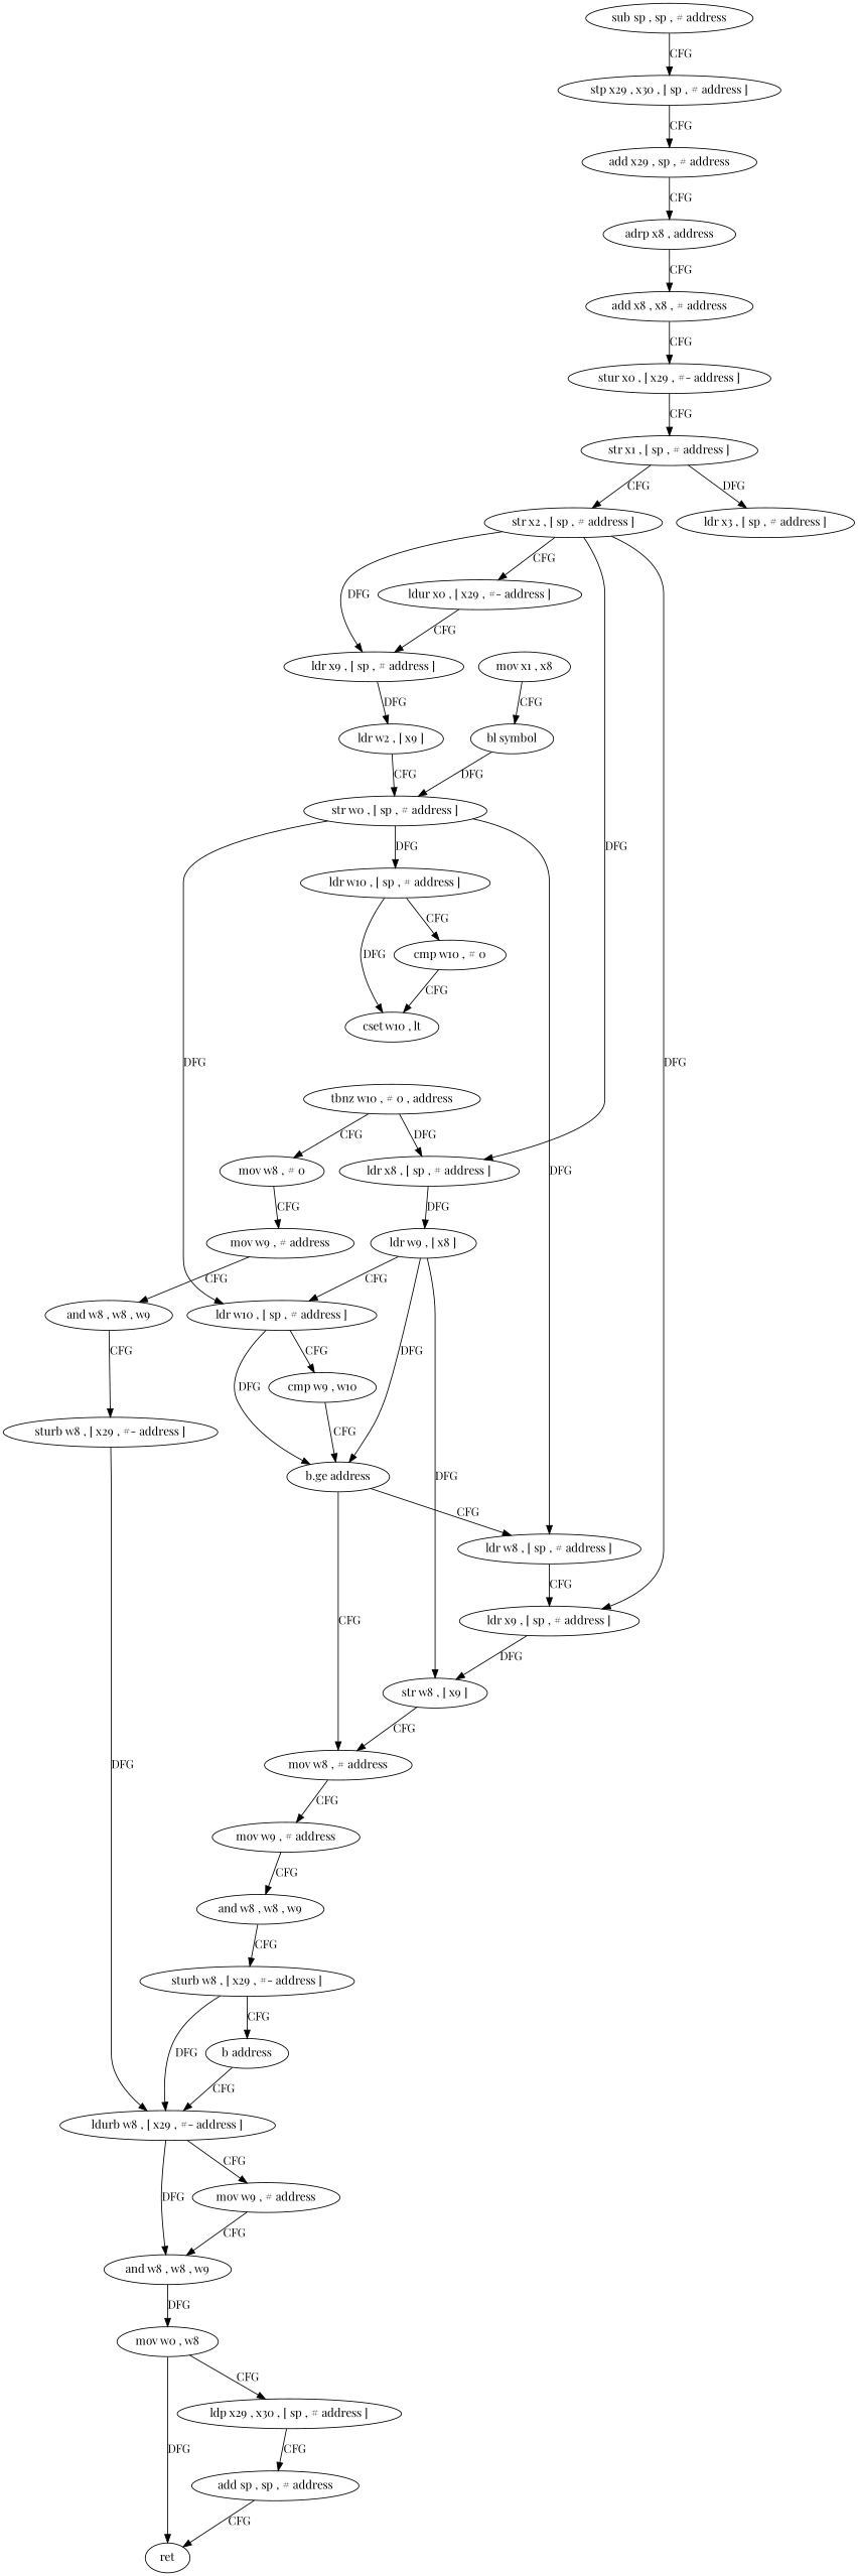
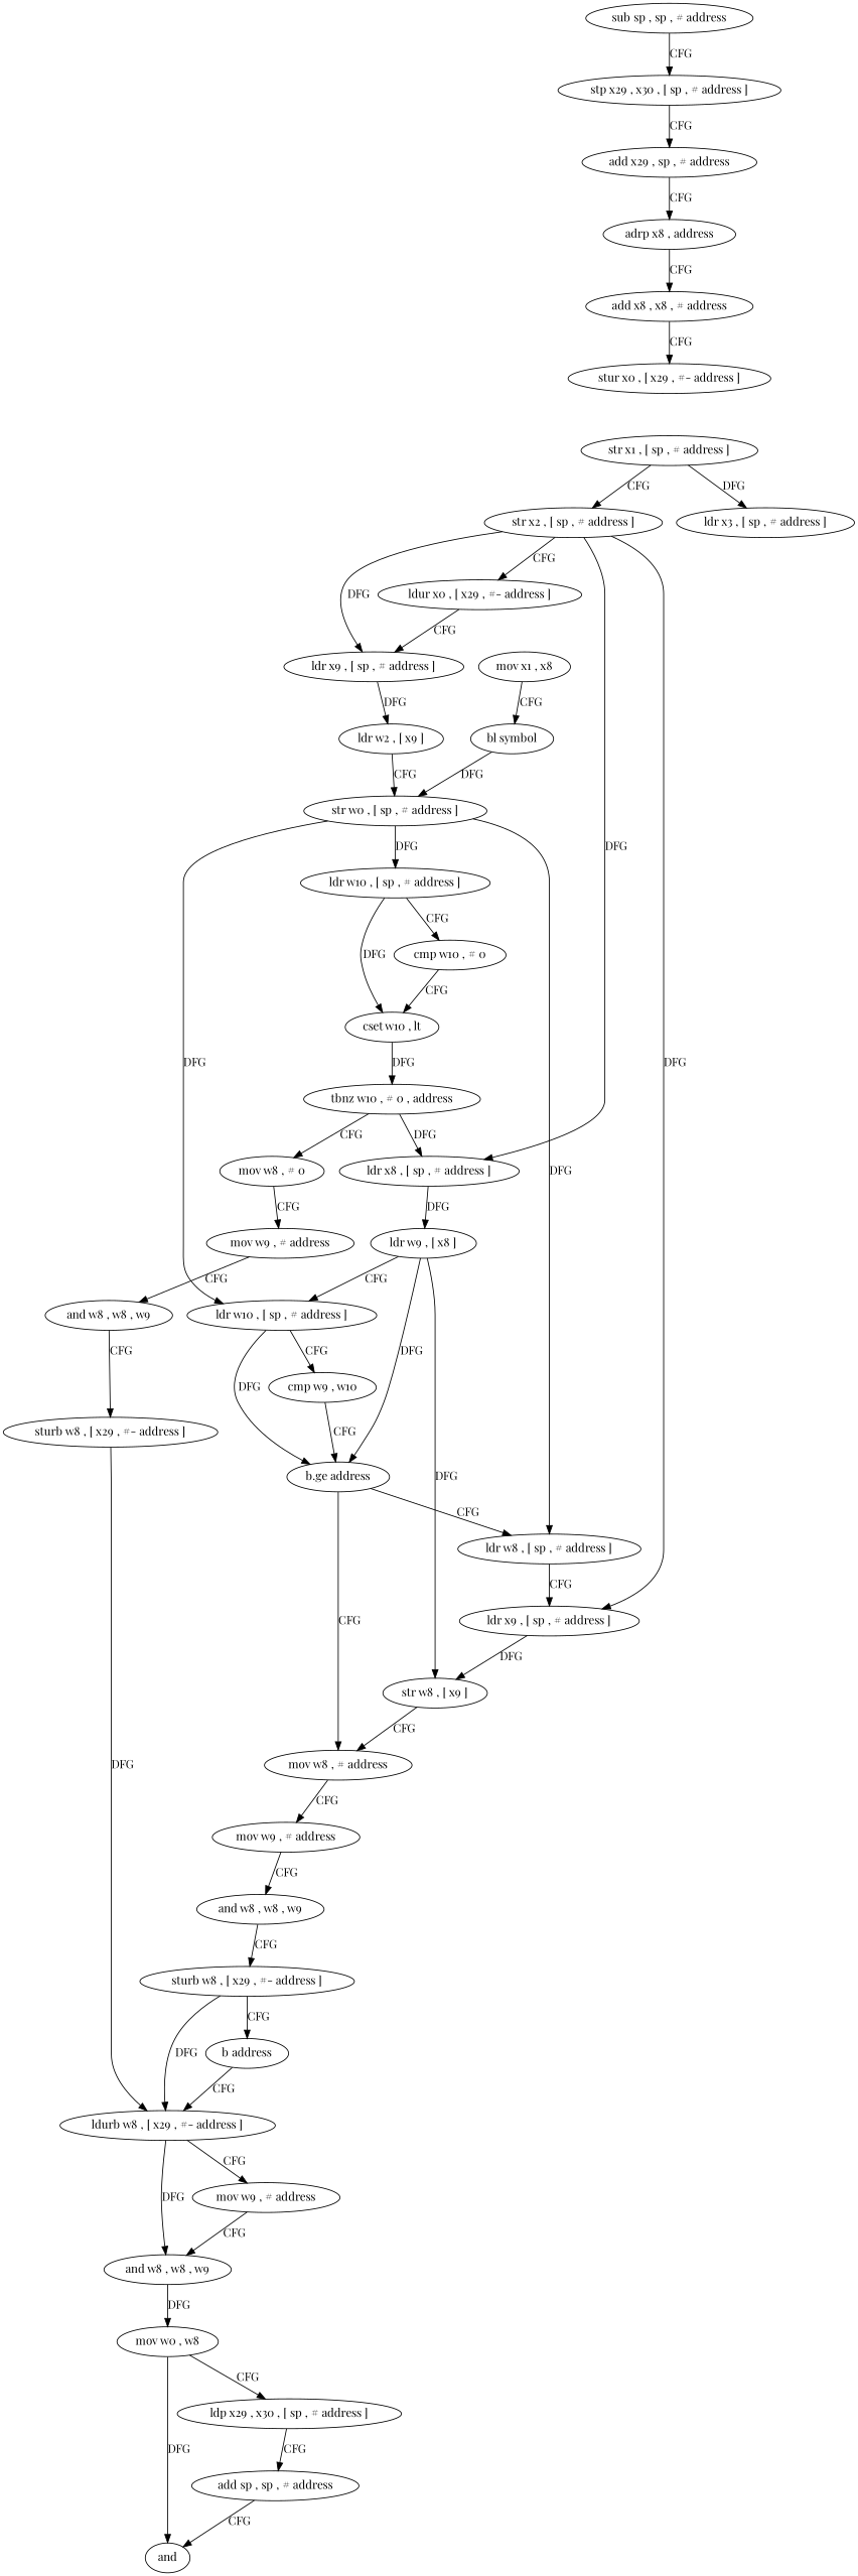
  digraph {
    fontname="Playfair Display"
    node [fontname="Playfair Display"]
    edge [fontname="Playfair Display"]
    n1 [label="sub sp , sp , # address"]
    n2 [label="stp x29 , x30 , [ sp , # address ]"]
    n3 [label="add x29 , sp , # address"]
    n4 [label="adrp x8 , address"]
    n5 [label="add x8 , x8 , # address"]
    n6 [label="stur x0 , [ x29 , #- address ]"]
    n7 [label="str x1 , [ sp , # address ]"]
    n8 [label="str x2 , [ sp , # address ]"]
    n9 [label="ldr x3 , [ sp , # address ]"]
    n10 [label="ldur x0 , [ x29 , #- address ]"]
    n11 [label="ldr x9 , [ sp , # address ]"]
    n12 [label="ldr x8 , [ sp , # address ]"]
    n13 [label="ldr x9 , [ sp , # address ]"]
    n14 [label="ldr w2 , [ x9 ]"]
    n15 [label="ldr w9 , [ x8 ]"]
    n16 [label="str w8 , [ x9 ]"]
    n17 [label="str w0 , [ sp , # address ]"]
    n18 [label="mov x1 , x8"]
    n19 [label="bl symbol"]
    n20 [label="ldr w10 , [ sp , # address ]"]
    n21 [label="ldr w10 , [ sp , # address ]"]
    n22 [label="ldr w8 , [ sp , # address ]"]
    n23 [label="cmp w10 , # 0"]
    n24 [label="cset w10 , lt"]
    n25 [label="b.ge address"]
    n26 [label="cmp w9 , w10"]
    n27 [label="tbnz w10 , # 0 , address"]
    n28 [label="mov w8 , # 0"]
    n29 [label="mov w9 , # address"]
    n30 [label="and w8 , w8 , w9"]
    n31 [label="sturb w8 , [ x29 , #- address ]"]
    n32 [label="ldurb w8 , [ x29 , #- address ]"]
    n33 [label="mov w9 , # address"]
    n34 [label="and w8 , w8 , w9"]
    n35 [label="mov w0 , w8"]
    n36 [label="mov w8 , # address"]
    n37 [label="mov w9 , # address"]
    n38 [label="and w8 , w8 , w9"]
    n39 [label="sturb w8 , [ x29 , #- address ]"]
    n40 [label="b address"]
    n41 [label="ldp x29 , x30 , [ sp , # address ]"]
-   n42 [label=ret]
+   n42 [label=and]
    n43 [label="add sp , sp , # address"]
    n1 -> n2 [label=CFG]
    n2 -> n3 [label=CFG]
    n3 -> n4 [label=CFG]
    n4 -> n5 [label=CFG]
    n5 -> n6 [label=CFG]
-   n6 -> n7 [label=CFG]
    n7 -> n8 [label=CFG]
    n7 -> n9 [label=DFG]
    n8 -> n10 [label=CFG]
    n8 -> n11 [label=DFG]
    n8 -> n12 [label=DFG]
    n8 -> n13 [label=DFG]
    n10 -> n11 [label=CFG]
    n11 -> n14 [label=DFG]
    n12 -> n15 [label=DFG]
    n13 -> n16 [label=DFG]
    n14 -> n17 [label=CFG]
    n15 -> n16 [label=DFG]
    n15 -> n21 [label=CFG]
    n15 -> n25 [label=DFG]
    n16 -> n36 [label=CFG]
    n17 -> n20 [label=DFG]
    n17 -> n21 [label=DFG]
    n17 -> n22 [label=DFG]
    n18 -> n19 [label=CFG]
    n19 -> n17 [label=DFG]
    n20 -> n23 [label=CFG]
    n20 -> n24 [label=DFG]
    n21 -> n25 [label=DFG]
    n21 -> n26 [label=CFG]
    n22 -> n13 [label=CFG]
    n23 -> n24 [label=CFG]
+   n24 -> n27 [label=DFG]
    n25 -> n22 [label=CFG]
    n25 -> n36 [label=CFG]
    n26 -> n25 [label=CFG]
    n27 -> n12 [label=DFG]
    n27 -> n28 [label=CFG]
    n28 -> n29 [label=CFG]
    n29 -> n30 [label=CFG]
    n30 -> n31 [label=CFG]
    n31 -> n32 [label=DFG]
    n32 -> n33 [label=CFG]
    n32 -> n34 [label=DFG]
    n33 -> n34 [label=CFG]
    n34 -> n35 [label=DFG]
    n35 -> n41 [label=CFG]
    n35 -> n42 [label=DFG]
    n36 -> n37 [label=CFG]
    n37 -> n38 [label=CFG]
    n38 -> n39 [label=CFG]
    n39 -> n32 [label=DFG]
    n39 -> n40 [label=CFG]
    n40 -> n32 [label=CFG]
    n41 -> n43 [label=CFG]
    n43 -> n42 [label=CFG]
  }
